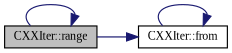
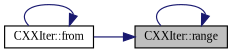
  digraph {
    rankdir=LR
    fontname="Liberation Serif"
    node [color=black fontname="Liberation Serif" fontsize=10 shape=record]
    edge [color=midnightblue fontname="Liberation Serif" fontsize=10 labelfontname=Helvetica labelfontsize=10 style=solid]
    n1 [fillcolor=grey75 fontcolor=black height=0.2 label="CXXIter::range" style=filled width=0.4]
    n2 [height=0.2 label="CXXIter::from" width=0.4]
    n1 -> n1
-   n1 -> n2
+   n2 -> n1
    n2 -> n2
  }
